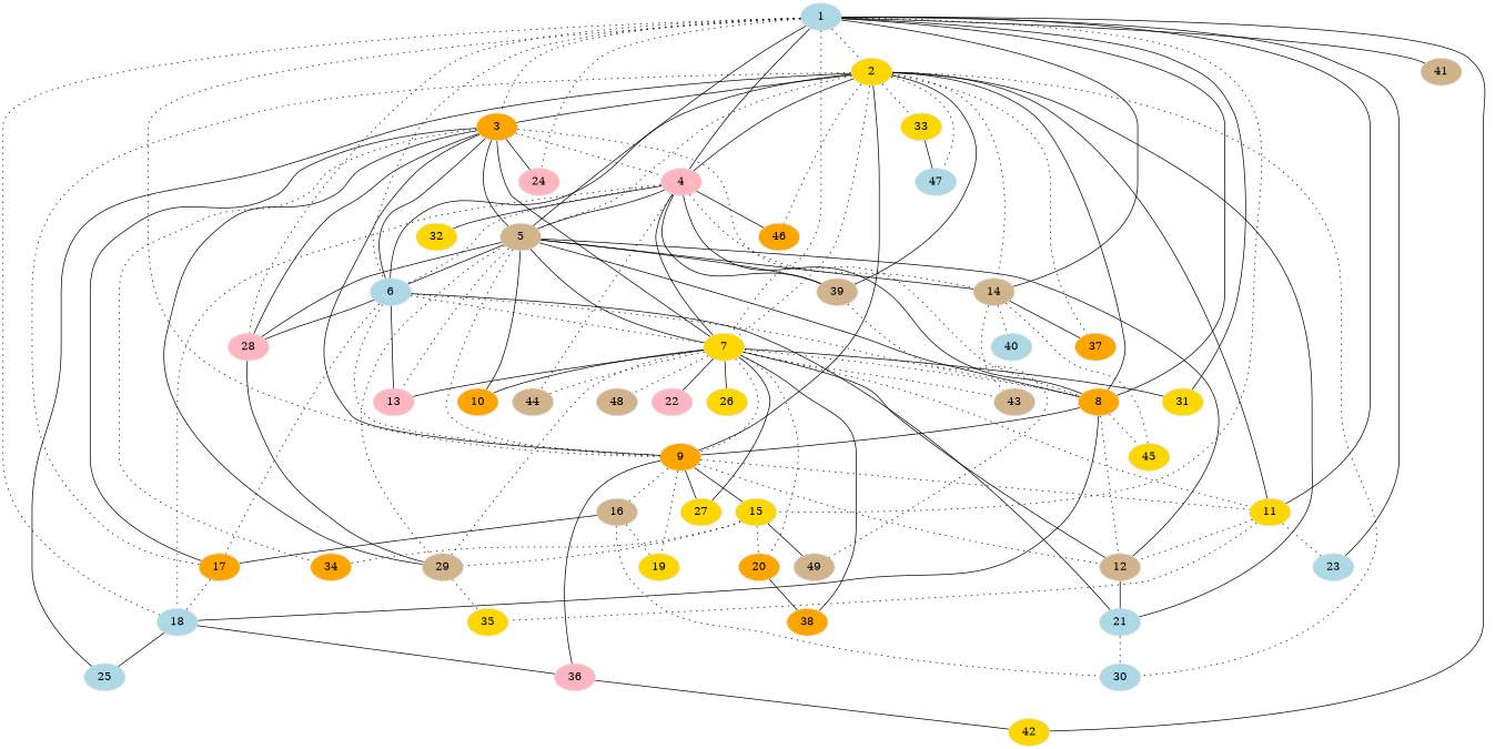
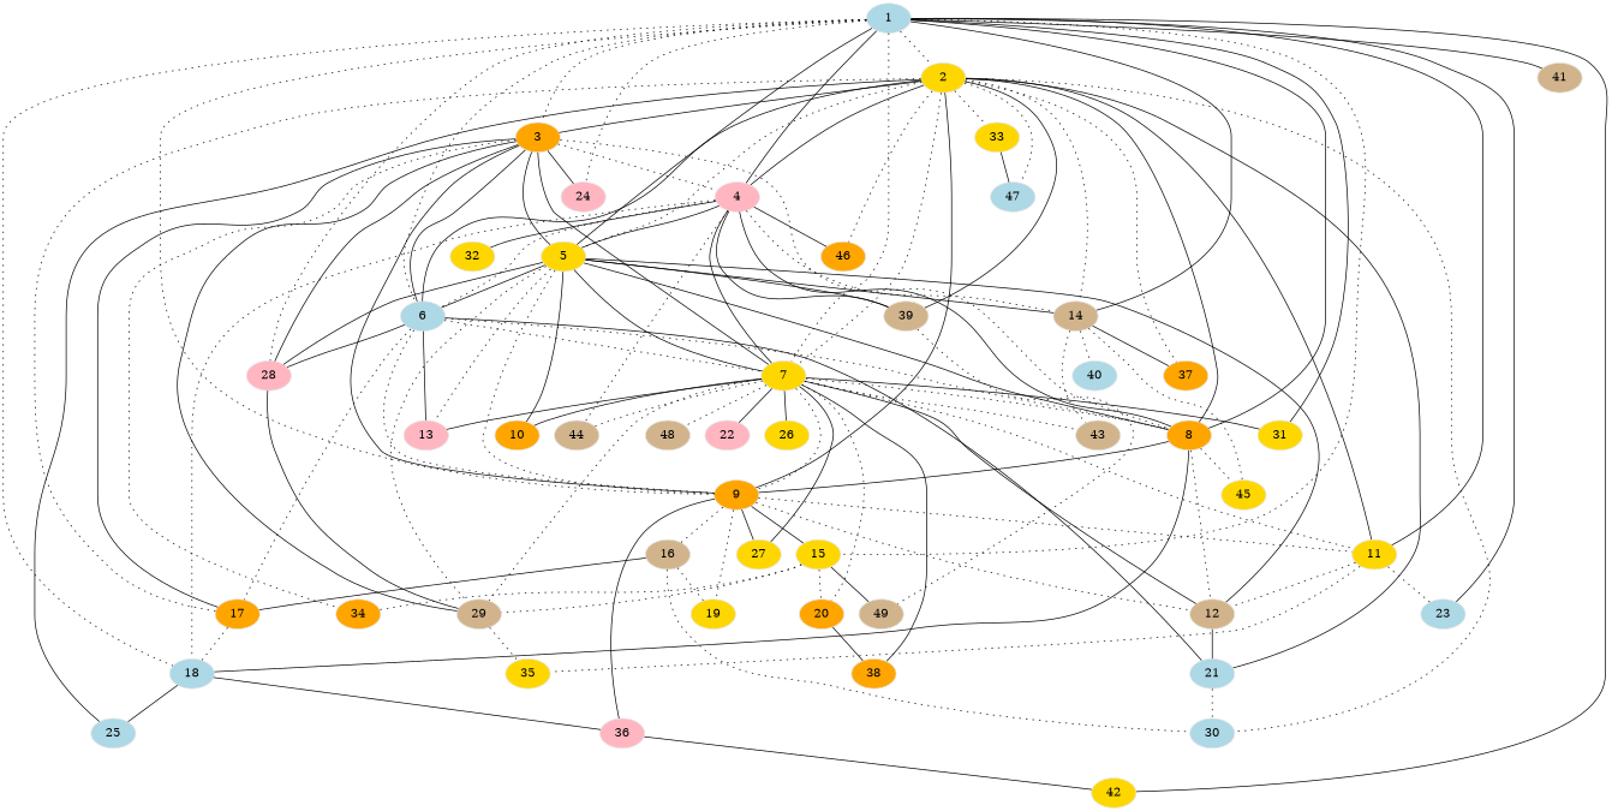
  graph {
    node [color=gray90 fillcolor=gold style=filled]
    edge [style=solid weight=1.0]
    1 [fillcolor=lightblue]
    2
    3 [fillcolor=orange]
    4 [fillcolor=lightpink]
-   5 [fillcolor=tan]
+   5
    6 [fillcolor=lightblue]
    7
    8 [fillcolor=orange]
    9 [fillcolor=orange]
    11
    14 [fillcolor=tan]
    15
    18 [fillcolor=lightblue]
    23 [fillcolor=lightblue]
    24 [fillcolor=lightpink]
    28 [fillcolor=lightpink]
    31
    41 [fillcolor=tan]
    42
    17 [fillcolor=orange]
    21 [fillcolor=lightblue]
    25 [fillcolor=lightblue]
    30 [fillcolor=lightblue]
    33
    37 [fillcolor=orange]
    39 [fillcolor=tan]
    46 [fillcolor=orange]
    47 [fillcolor=lightblue]
    29 [fillcolor=tan]
    34 [fillcolor=orange]
    32
    44 [fillcolor=tan]
    10 [fillcolor=orange]
    12 [fillcolor=tan]
    13 [fillcolor=lightpink]
    20 [fillcolor=orange]
    22 [fillcolor=lightpink]
    26
    27
    38 [fillcolor=orange]
    43 [fillcolor=tan]
    48 [fillcolor=tan]
    45
    16 [fillcolor=tan]
    19
    36 [fillcolor=lightpink]
    35
    40 [fillcolor=lightblue]
    49 [fillcolor=tan]
    1 -- 2 [style=dotted weight=2.0]
    1 -- 3 [style=dotted weight=3.0]
    1 -- 4 [weight=3.0]
    1 -- 5 [weight=3.0]
    1 -- 6 [style=dotted weight=3.0]
    1 -- 7 [style=dotted weight=4.0]
    1 -- 8 [weight=3.0]
    1 -- 9 [style=dotted weight=3.0]
    1 -- 11 [weight=4.0]
    1 -- 14 [weight=2.0]
    1 -- 15 [style=dotted]
    1 -- 18 [style=dotted]
    1 -- 23 [weight=3.0]
    1 -- 24 [style=dotted]
    1 -- 28 [style=dotted]
    1 -- 31
    1 -- 41 [weight=3.0]
    1 -- 42
    2 -- 3
    2 -- 4 [weight=3.0]
    2 -- 5 [style=dotted]
    2 -- 6
    2 -- 7 [style=dotted]
    2 -- 8
    2 -- 9 [weight=3.0]
    2 -- 11
    2 -- 14 [style=dotted]
    2 -- 17 [style=dotted]
    2 -- 21
    2 -- 25
    2 -- 30 [style=dotted]
    2 -- 33 [style=dotted]
    2 -- 37 [style=dotted]
    2 -- 39
    2 -- 46 [style=dotted]
    2 -- 47 [style=dotted]
    3 -- 4 [style=dotted]
    3 -- 5
    3 -- 6
    3 -- 7 [weight=2.0]
    3 -- 8 [style=dotted]
    3 -- 9
    3 -- 24
    3 -- 28
    3 -- 17
    3 -- 29
    3 -- 34 [style=dotted]
    4 -- 5 [weight=2.0]
    4 -- 6 [style=dotted weight=9.0]
    4 -- 7
    4 -- 8
    4 -- 14 [style=dotted weight=4.0]
    4 -- 18 [style=dotted weight=2.0]
    4 -- 39
    4 -- 46
    4 -- 32
    4 -- 44 [style=dotted]
    5 -- 6
    5 -- 7
    5 -- 8
    5 -- 9 [style=dotted]
    5 -- 14
    5 -- 28
    5 -- 39 [weight=2.0]
    5 -- 29 [style=dotted]
    5 -- 10 [weight=2.0]
    5 -- 12
    5 -- 13 [style=dotted]
    6 -- 7 [style=dotted weight=2.0]
    6 -- 8 [style=dotted]
    6 -- 9 [style=dotted]
    6 -- 28
    6 -- 17 [style=dotted]
    6 -- 21
    6 -- 13
    7 -- 8 [style=dotted]
    7 -- 9 [style=dotted]
    7 -- 11 [style=dotted]
    7 -- 31
    7 -- 29 [style=dotted]
    7 -- 44 [style=dotted]
    7 -- 10
    7 -- 12
    7 -- 13
    7 -- 20 [style=dotted]
    7 -- 22
    7 -- 26
    7 -- 27
    7 -- 38
    7 -- 43 [style=dotted]
    7 -- 48 [style=dotted weight=2.0]
    8 -- 9
    8 -- 18
    8 -- 12 [style=dotted]
    8 -- 45 [style=dotted]
    9 -- 11 [style=dotted]
    9 -- 15
    9 -- 12 [style=dotted]
    9 -- 27
    9 -- 16 [style=dotted]
    9 -- 19 [style=dotted]
    9 -- 36
    11 -- 23 [style=dotted]
    11 -- 12 [style=dotted]
    11 -- 35 [style=dotted]
    14 -- 37
    14 -- 43 [style=dotted]
    14 -- 45 [style=dotted]
    14 -- 40 [style=dotted]
    15 -- 29 [style=dotted]
    15 -- 34 [style=dotted]
    15 -- 20 [style=dotted]
    15 -- 49
    18 -- 25
    18 -- 36
    28 -- 29
    17 -- 18 [style=dotted]
    21 -- 30 [style=dotted]
    33 -- 47
    39 -- 49 [style=dotted]
    29 -- 35 [style=dotted]
    12 -- 21
    20 -- 38
    16 -- 17
    16 -- 30 [style=dotted]
    16 -- 19 [style=dotted]
    36 -- 42
  }
